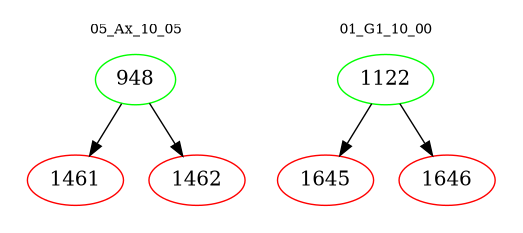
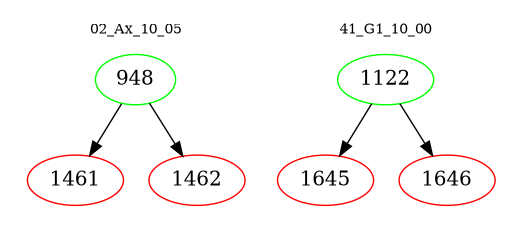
  digraph {
    node [color=red]
    edge [color=black]
    n1 [color=green label=948]
    n2 [label=1461]
    n3 [label=1462]
    n4 [color=green label=1122]
    n5 [label=1645]
    n6 [label=1646]
    subgraph cluster_1 {
      color=white
      fontsize=10
-     label="05_Ax_10_05"
+     label="02_Ax_10_05"
      n1
      n2
      n3
    }
    subgraph cluster_2 {
      color=white
      fontsize=10
-     label="01_G1_10_00"
+     label="41_G1_10_00"
      n4
      n5
      n6
    }
    n1 -> n2
    n1 -> n3
    n4 -> n5
    n4 -> n6
  }
